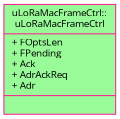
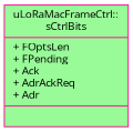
  digraph {
    fontname="Open Sans"
-   n1 [color=deeppink fillcolor=palegreen fontcolor=black fontname="Open Sans" fontsize=10 height=0.2 label="{uLoRaMacFrameCtrl::\luLoRaMacFrameCtrl\n|+ FOptsLen\l+ FPending\l+ Ack\l+ AdrAckReq\l+ Adr\l|}" shape=record style=filled width=0.4]
+   n1 [color=deeppink fillcolor=palegreen fontcolor=black fontname="Open Sans" fontsize=10 height=0.2 label="{uLoRaMacFrameCtrl::\lsCtrlBits\n|+ FOptsLen\l+ FPending\l+ Ack\l+ AdrAckReq\l+ Adr\l|}" shape=record style=filled width=0.4]
  }
